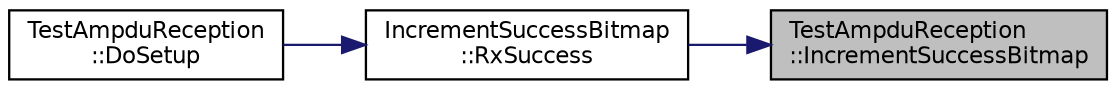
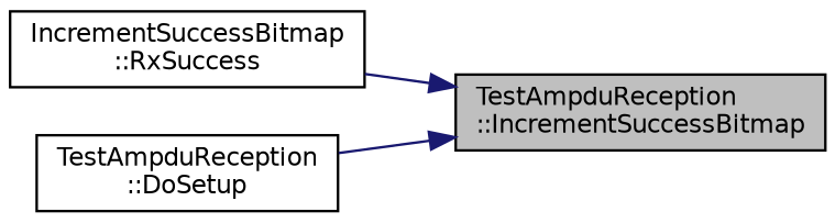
  digraph {
    rankdir=RL
    node [color=black fillcolor=white fontname=Helvetica fontsize=10 shape=record style=filled]
    edge [color=midnightblue dir=back fontname=Helvetica fontsize=10 labelfontname=Helvetica labelfontsize=10 style=solid]
    n1 [fillcolor=grey75 fontcolor=black height=0.2 label="TestAmpduReception\l::IncrementSuccessBitmap" width=0.4]
    n2 [height=0.2 label="IncrementSuccessBitmap\l::RxSuccess" width=0.4]
    n3 [height=0.2 label="TestAmpduReception\l::DoSetup" width=0.4]
    n1 -> n2
-   n2 -> n3
+   n1 -> n3
  }
